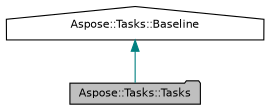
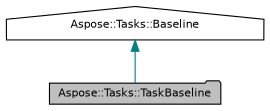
  digraph {
    node [color=black fontname=Helvetica fontsize=10 style=filled]
-   n1 [fillcolor=grey75 fontcolor=black height=0.2 label="Aspose::Tasks::Tasks" shape=folder width=0.4]
+   n1 [fillcolor=grey75 fontcolor=black height=0.2 label="Aspose::Tasks::TaskBaseline" shape=folder width=0.4]
    n2 [fillcolor=white height=0.2 label="Aspose::Tasks::Baseline" shape=house width=0.4]
    n2 -> n1 [color=teal dir=back fontname=Helvetica fontsize=10 labelfontname=Helvetica labelfontsize=10 style=solid]
  }
